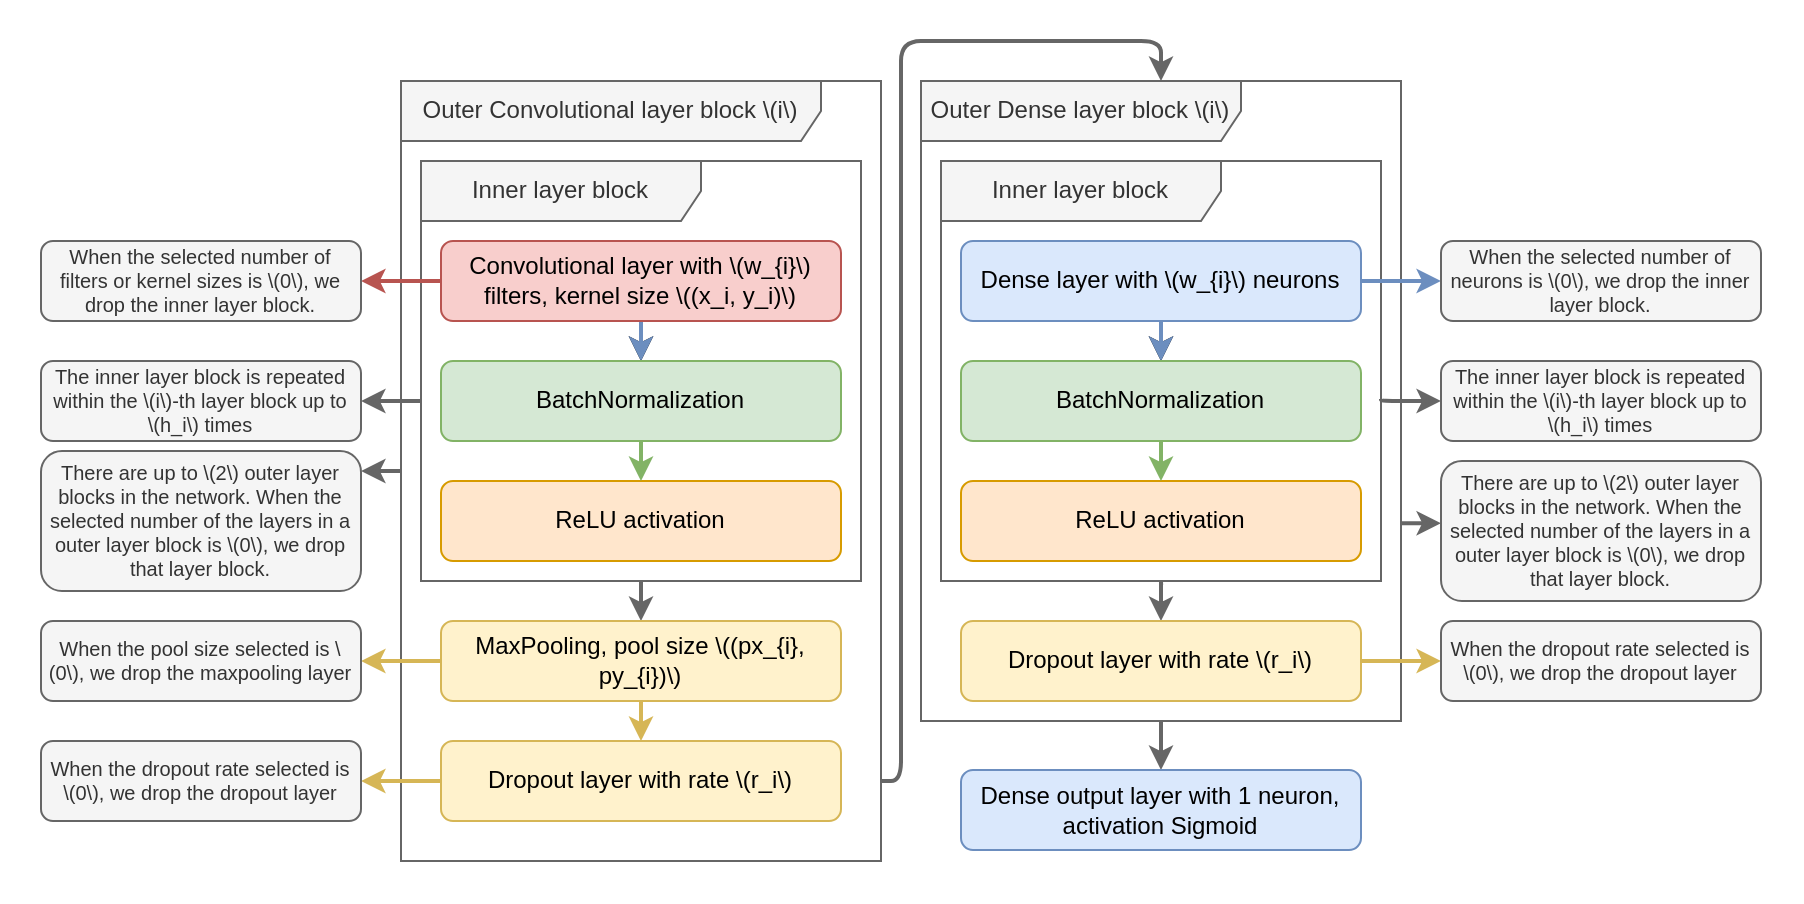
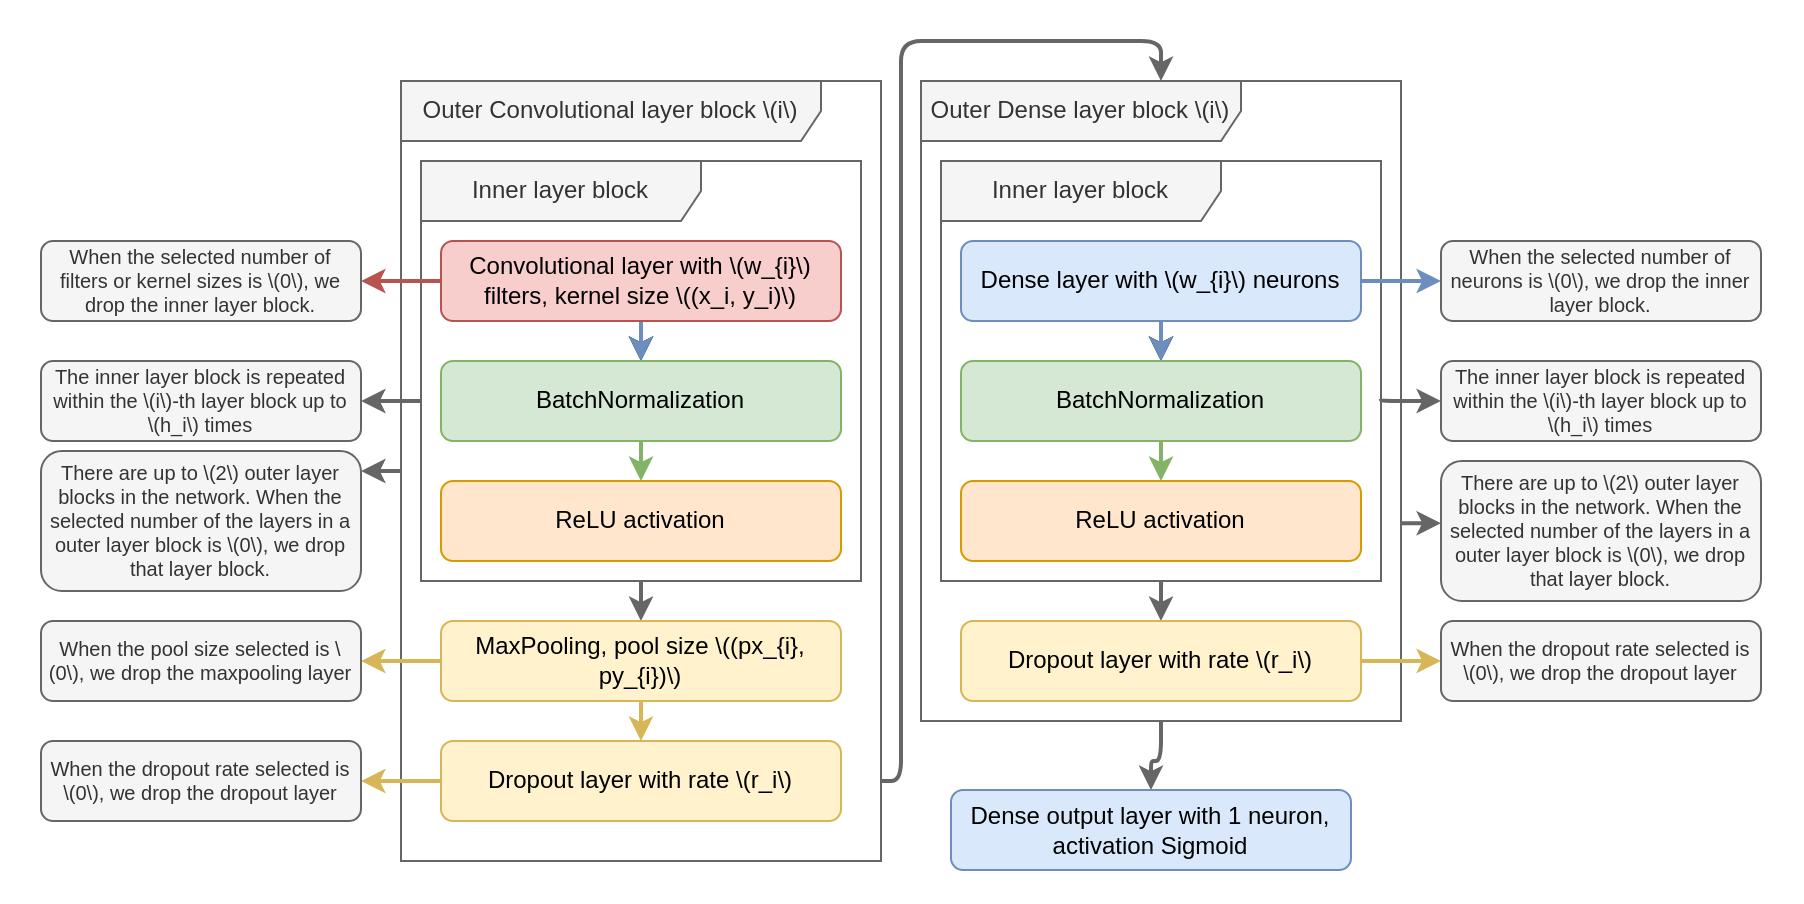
  <mxCell id="0" />
  <mxCell id="1" parent="0" />
  <mxCell id="2" value="Outer Convolutional layer block \(i\)" style="shape=umlFrame;whiteSpace=wrap;html=1;rounded=1;strokeColor=#666666;fillColor=#f5f5f5;width=210;height=30;fontColor=#333333;" vertex="1" parent="1"><mxGeometry x="200" y="40" width="240" height="390" as="geometry" /></mxCell>
  <mxCell id="3" value="Inner layer block" style="shape=umlFrame;whiteSpace=wrap;html=1;rounded=1;strokeColor=#666666;fillColor=#f5f5f5;width=140;height=30;fontColor=#333333;" vertex="1" parent="1"><mxGeometry x="470" y="80" width="220" height="210" as="geometry" /></mxCell>
  <mxCell id="4" style="edgeStyle=orthogonalEdgeStyle;rounded=1;orthogonalLoop=1;jettySize=auto;html=1;strokeWidth=2;fillColor=#f5f5f5;strokeColor=#666666;" edge="1" parent="1" source="5" target="21"><mxGeometry relative="1" as="geometry" /></mxCell>
  <mxCell id="5" value="Outer Dense layer block \(i\)" style="shape=umlFrame;whiteSpace=wrap;html=1;rounded=1;strokeColor=#666666;fillColor=#f5f5f5;width=160;height=30;fontColor=#333333;" vertex="1" parent="1"><mxGeometry x="460" y="40" width="240" height="320" as="geometry" /></mxCell>
  <mxCell id="6" style="edgeStyle=orthogonalEdgeStyle;rounded=1;orthogonalLoop=1;jettySize=auto;html=1;strokeWidth=2;" edge="1" parent="1" source="9" target="16"><mxGeometry relative="1" as="geometry" /></mxCell>
  <mxCell id="7" style="edgeStyle=orthogonalEdgeStyle;rounded=1;orthogonalLoop=1;jettySize=auto;html=1;strokeWidth=2;fillColor=#dae8fc;strokeColor=#6c8ebf;" edge="1" parent="1" source="9" target="22"><mxGeometry relative="1" as="geometry" /></mxCell>
  <mxCell id="8" value="" style="edgeStyle=orthogonalEdgeStyle;rounded=1;orthogonalLoop=1;jettySize=auto;html=1;strokeWidth=2;fontSize=10;fillColor=#dae8fc;strokeColor=#6c8ebf;" edge="1" parent="1" source="9" target="16"><mxGeometry relative="1" as="geometry" /></mxCell>
  <mxCell id="9" value="Dense layer with \(w_{i}\) neurons" style="rounded=1;whiteSpace=wrap;html=1;fillColor=#dae8fc;strokeColor=#6c8ebf;" vertex="1" parent="1"><mxGeometry x="480" y="120" width="200" height="40" as="geometry" /></mxCell>
  <mxCell id="10" style="edgeStyle=orthogonalEdgeStyle;rounded=1;orthogonalLoop=1;jettySize=auto;html=1;dashed=1;dashPattern=1 4;strokeWidth=2;" edge="1" parent="1" target="13"><mxGeometry relative="1" as="geometry"><mxPoint x="580" y="290" as="sourcePoint" /></mxGeometry></mxCell>
  <mxCell id="11" value="" style="edgeStyle=orthogonalEdgeStyle;rounded=1;orthogonalLoop=1;jettySize=auto;html=1;strokeWidth=2;fillColor=#f5f5f5;strokeColor=#666666;" edge="1" parent="1" source="3" target="13"><mxGeometry relative="1" as="geometry"><mxPoint x="580" y="320" as="sourcePoint" /></mxGeometry></mxCell>
  <mxCell id="12" style="edgeStyle=orthogonalEdgeStyle;rounded=1;orthogonalLoop=1;jettySize=auto;html=1;strokeWidth=2;fontSize=10;fillColor=#fff2cc;strokeColor=#d6b656;" edge="1" parent="1" source="13" target="23"><mxGeometry relative="1" as="geometry" /></mxCell>
  <mxCell id="13" value="Dropout layer with rate \(r_i\)" style="rounded=1;whiteSpace=wrap;html=1;fillColor=#fff2cc;strokeColor=#d6b656;" vertex="1" parent="1"><mxGeometry x="480" y="310" width="200" height="40" as="geometry" /></mxCell>
  <mxCell id="14" value="ReLU activation" style="rounded=1;whiteSpace=wrap;html=1;fillColor=#ffe6cc;strokeColor=#d79b00;" vertex="1" parent="1"><mxGeometry x="480" y="240" width="200" height="40" as="geometry" /></mxCell>
  <mxCell id="15" style="edgeStyle=orthogonalEdgeStyle;rounded=1;orthogonalLoop=1;jettySize=auto;html=1;strokeWidth=2;fillColor=#d5e8d4;strokeColor=#82b366;" edge="1" parent="1" source="16" target="14"><mxGeometry relative="1" as="geometry" /></mxCell>
  <mxCell id="16" value="BatchNormalization" style="rounded=1;whiteSpace=wrap;html=1;fillColor=#d5e8d4;strokeColor=#82b366;" vertex="1" parent="1"><mxGeometry x="480" y="180" width="200" height="40" as="geometry" /></mxCell>
  <mxCell id="17" value="" style="edgeStyle=orthogonalEdgeStyle;rounded=1;orthogonalLoop=1;jettySize=auto;html=1;strokeWidth=2;fillColor=#f5f5f5;strokeColor=#666666;" edge="1" parent="1" target="18"><mxGeometry relative="1" as="geometry"><mxPoint x="690" y="198.979" as="sourcePoint" /><Array as="points"><mxPoint x="690" y="200" /></Array></mxGeometry></mxCell>
  <mxCell id="18" value="The inner layer block is repeated within the \(i\)-th layer block up to \(h_i\) times" style="whiteSpace=wrap;html=1;rounded=1;fontColor=#333333;strokeColor=#666666;fillColor=#f5f5f5;spacing=5;fontSize=10;" vertex="1" parent="1"><mxGeometry x="720" y="180" width="160" height="40" as="geometry" /></mxCell>
  <mxCell id="19" style="edgeStyle=orthogonalEdgeStyle;rounded=1;orthogonalLoop=1;jettySize=auto;html=1;strokeWidth=2;fillColor=#f5f5f5;strokeColor=#666666;" edge="1" parent="1" target="20"><mxGeometry relative="1" as="geometry"><mxPoint x="700" y="261.149" as="sourcePoint" /><Array as="points"><mxPoint x="710" y="261.12" /><mxPoint x="710" y="261.12" /></Array></mxGeometry></mxCell>
  <mxCell id="20" value="There are up to \(2\) outer layer blocks in the network. When the selected number of the layers in a outer layer block is \(0\), we drop that layer block." style="whiteSpace=wrap;html=1;rounded=1;fontColor=#333333;strokeColor=#666666;fillColor=#f5f5f5;spacing=5;fontSize=10;" vertex="1" parent="1"><mxGeometry x="720" y="230" width="160" height="70" as="geometry" /></mxCell>
- <mxCell id="21" value="Dense output layer with 1 neuron, activation Sigmoid" style="rounded=1;whiteSpace=wrap;html=1;fillColor=#dae8fc;strokeColor=#6c8ebf;" vertex="1" parent="1"><mxGeometry x="480" y="384.5" width="200" height="40" as="geometry" /></mxCell>
+ <mxCell id="21" value="Dense output layer with 1 neuron, activation Sigmoid" style="rounded=1;whiteSpace=wrap;html=1;fillColor=#dae8fc;strokeColor=#6c8ebf;" vertex="1" parent="1"><mxGeometry x="475" y="394.5" width="200" height="40" as="geometry" /></mxCell>
  <mxCell id="22" value="When the selected number of neurons is \(0\), we drop the inner layer block." style="whiteSpace=wrap;html=1;rounded=1;strokeColor=#666666;fillColor=#f5f5f5;spacing=5;fontSize=10;fontColor=#333333;" vertex="1" parent="1"><mxGeometry x="720" y="120" width="160" height="40" as="geometry" /></mxCell>
  <mxCell id="23" value="When the dropout rate selected is \(0\), we drop the dropout layer" style="whiteSpace=wrap;html=1;rounded=1;strokeColor=#666666;fillColor=#f5f5f5;spacing=5;fontSize=10;fontColor=#333333;" vertex="1" parent="1"><mxGeometry x="720" y="310" width="160" height="40" as="geometry" /></mxCell>
  <mxCell id="24" style="edgeStyle=orthogonalEdgeStyle;rounded=1;orthogonalLoop=1;jettySize=auto;html=1;strokeWidth=2;fontSize=10;fillColor=#f5f5f5;strokeColor=#666666;" edge="1" parent="1" source="26" target="38"><mxGeometry relative="1" as="geometry"><Array as="points"><mxPoint x="200" y="200" /><mxPoint x="200" y="200" /></Array></mxGeometry></mxCell>
  <mxCell id="25" style="edgeStyle=orthogonalEdgeStyle;rounded=1;orthogonalLoop=1;jettySize=auto;html=1;strokeWidth=2;fontSize=10;fillColor=#f5f5f5;strokeColor=#666666;" edge="1" parent="1" source="26" target="44"><mxGeometry relative="1" as="geometry" /></mxCell>
  <mxCell id="26" value="Inner layer block" style="shape=umlFrame;whiteSpace=wrap;html=1;rounded=1;strokeColor=#666666;fillColor=#f5f5f5;width=140;height=30;fontColor=#333333;" vertex="1" parent="1"><mxGeometry x="210" y="80" width="220" height="210" as="geometry" /></mxCell>
  <mxCell id="27" style="edgeStyle=orthogonalEdgeStyle;rounded=1;orthogonalLoop=1;jettySize=auto;html=1;strokeWidth=2;fillColor=#f5f5f5;strokeColor=#666666;" edge="1" parent="1" source="2" target="5"><mxGeometry relative="1" as="geometry"><mxPoint x="320" y="354.5" as="targetPoint" /><Array as="points"><mxPoint x="450" y="390" /><mxPoint x="450" y="20" /><mxPoint x="580" y="20" /></Array></mxGeometry></mxCell>
  <mxCell id="28" style="edgeStyle=orthogonalEdgeStyle;rounded=1;orthogonalLoop=1;jettySize=auto;html=1;strokeWidth=2;fontSize=10;fillColor=#f5f5f5;strokeColor=#666666;" edge="1" parent="1" source="2" target="39"><mxGeometry relative="1" as="geometry"><Array as="points"><mxPoint x="180" y="260" /></Array></mxGeometry></mxCell>
  <mxCell id="29" style="edgeStyle=orthogonalEdgeStyle;rounded=1;orthogonalLoop=1;jettySize=auto;html=1;strokeWidth=2;" edge="1" parent="1" source="32" target="37"><mxGeometry relative="1" as="geometry" /></mxCell>
  <mxCell id="30" style="edgeStyle=orthogonalEdgeStyle;rounded=1;orthogonalLoop=1;jettySize=auto;html=1;strokeWidth=2;fillColor=#f8cecc;strokeColor=#b85450;" edge="1" parent="1" source="32" target="40"><mxGeometry relative="1" as="geometry" /></mxCell>
  <mxCell id="31" value="" style="edgeStyle=orthogonalEdgeStyle;rounded=1;orthogonalLoop=1;jettySize=auto;html=1;strokeWidth=2;fontSize=10;fillColor=#dae8fc;strokeColor=#6c8ebf;" edge="1" parent="1" source="32" target="37"><mxGeometry relative="1" as="geometry" /></mxCell>
  <mxCell id="32" value="Convolutional layer with \(w_{i}\) filters, kernel size \((x_i, y_i)\)" style="rounded=1;whiteSpace=wrap;html=1;fillColor=#f8cecc;strokeColor=#b85450;" vertex="1" parent="1"><mxGeometry x="220" y="120" width="200" height="40" as="geometry" /></mxCell>
  <mxCell id="33" style="edgeStyle=orthogonalEdgeStyle;rounded=1;orthogonalLoop=1;jettySize=auto;html=1;strokeWidth=2;fontSize=10;fillColor=#fff2cc;strokeColor=#d6b656;" edge="1" parent="1" source="34" target="41"><mxGeometry relative="1" as="geometry" /></mxCell>
  <mxCell id="34" value="Dropout layer with rate \(r_i\)" style="rounded=1;whiteSpace=wrap;html=1;fillColor=#fff2cc;strokeColor=#d6b656;" vertex="1" parent="1"><mxGeometry x="220" y="370" width="200" height="40" as="geometry" /></mxCell>
  <mxCell id="35" value="ReLU activation" style="rounded=1;whiteSpace=wrap;html=1;fillColor=#ffe6cc;strokeColor=#d79b00;" vertex="1" parent="1"><mxGeometry x="220" y="240" width="200" height="40" as="geometry" /></mxCell>
  <mxCell id="36" style="edgeStyle=orthogonalEdgeStyle;rounded=1;orthogonalLoop=1;jettySize=auto;html=1;strokeWidth=2;fillColor=#d5e8d4;strokeColor=#82b366;" edge="1" parent="1" source="37" target="35"><mxGeometry relative="1" as="geometry" /></mxCell>
  <mxCell id="37" value="BatchNormalization" style="rounded=1;whiteSpace=wrap;html=1;fillColor=#d5e8d4;strokeColor=#82b366;" vertex="1" parent="1"><mxGeometry x="220" y="180" width="200" height="40" as="geometry" /></mxCell>
  <mxCell id="38" value="The inner layer block is repeated within the \(i\)-th layer block up to \(h_i\) times" style="whiteSpace=wrap;html=1;rounded=1;fontColor=#333333;strokeColor=#666666;fillColor=#f5f5f5;spacing=5;fontSize=10;" vertex="1" parent="1"><mxGeometry y="180" width="160" height="40" as="geometry" x="20" /></mxCell>
  <mxCell id="39" value="There are up to \(2\) outer layer blocks in the network. When the selected number of the layers in a outer layer block is \(0\), we drop that layer block." style="whiteSpace=wrap;html=1;rounded=1;fontColor=#333333;strokeColor=#666666;fillColor=#f5f5f5;spacing=5;fontSize=10;" vertex="1" parent="1"><mxGeometry y="225" width="160" height="70" as="geometry" x="20" /></mxCell>
  <mxCell id="40" value="When the selected number of filters or kernel sizes is \(0\), we drop the inner layer block." style="whiteSpace=wrap;html=1;rounded=1;strokeColor=#666666;fillColor=#f5f5f5;spacing=5;fontSize=10;fontColor=#333333;" vertex="1" parent="1"><mxGeometry y="120" width="160" height="40" as="geometry" x="20" /></mxCell>
  <mxCell id="41" value="When the dropout rate selected is \(0\), we drop the dropout layer" style="whiteSpace=wrap;html=1;rounded=1;strokeColor=#666666;fillColor=#f5f5f5;spacing=5;fontSize=10;fontColor=#333333;" vertex="1" parent="1"><mxGeometry y="370" width="160" height="40" as="geometry" x="20" /></mxCell>
  <mxCell id="42" style="edgeStyle=orthogonalEdgeStyle;rounded=1;orthogonalLoop=1;jettySize=auto;html=1;strokeWidth=2;fontSize=10;fillColor=#fff2cc;strokeColor=#d6b656;" edge="1" parent="1" source="44" target="45"><mxGeometry relative="1" as="geometry" /></mxCell>
  <mxCell id="43" style="edgeStyle=orthogonalEdgeStyle;rounded=1;orthogonalLoop=1;jettySize=auto;html=1;strokeWidth=2;fontSize=10;fillColor=#fff2cc;strokeColor=#d6b656;" edge="1" parent="1" source="44" target="34"><mxGeometry relative="1" as="geometry" /></mxCell>
  <mxCell id="44" value="MaxPooling, pool size \((px_{i}, py_{i})\)" style="rounded=1;whiteSpace=wrap;html=1;fillColor=#fff2cc;strokeColor=#d6b656;" vertex="1" parent="1"><mxGeometry x="220" y="310" width="200" height="40" as="geometry" /></mxCell>
  <mxCell id="45" value="When the pool size selected is \(0\), we drop the maxpooling layer" style="whiteSpace=wrap;html=1;rounded=1;strokeColor=#666666;fillColor=#f5f5f5;spacing=5;fontSize=10;fontColor=#333333;" vertex="1" parent="1"><mxGeometry y="310" width="160" height="40" as="geometry" x="20" /></mxCell>
